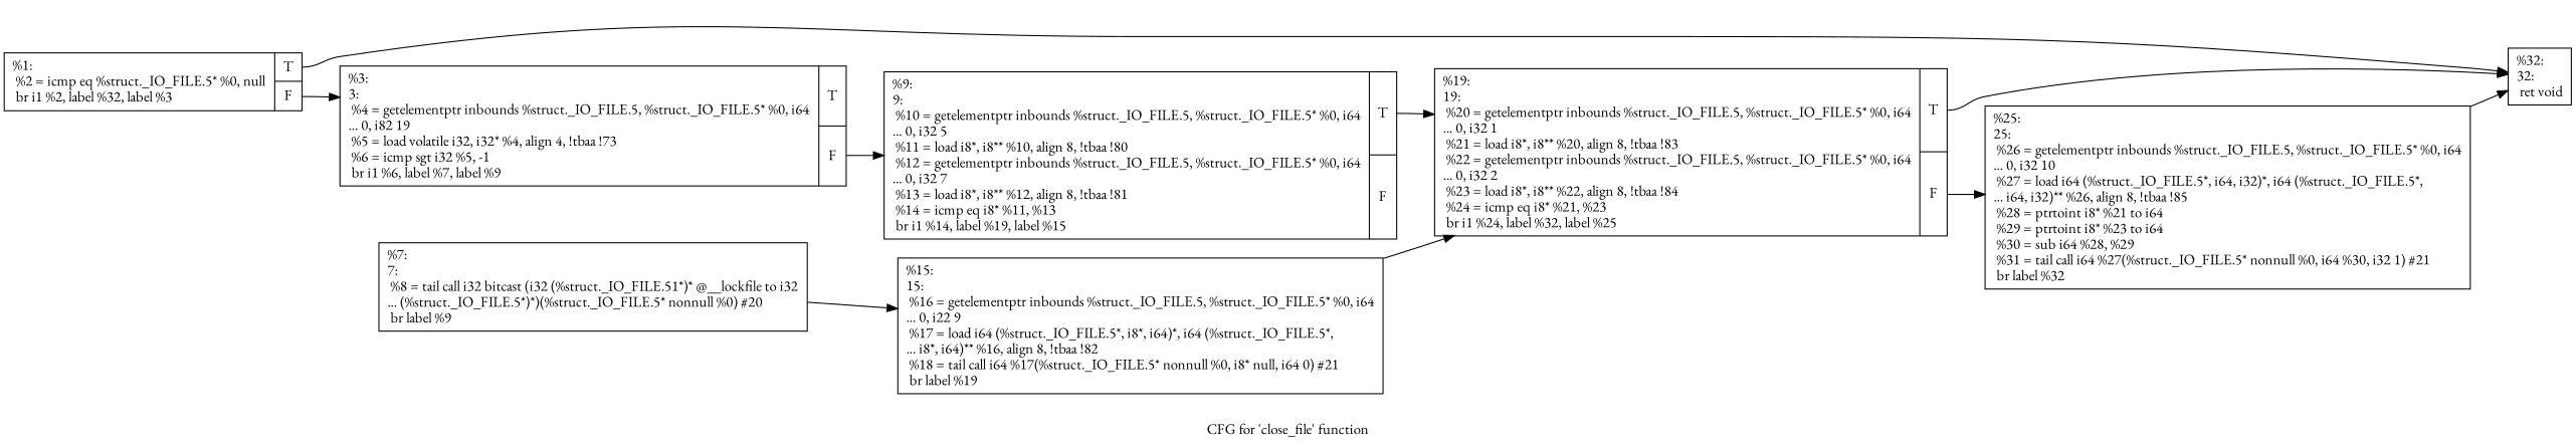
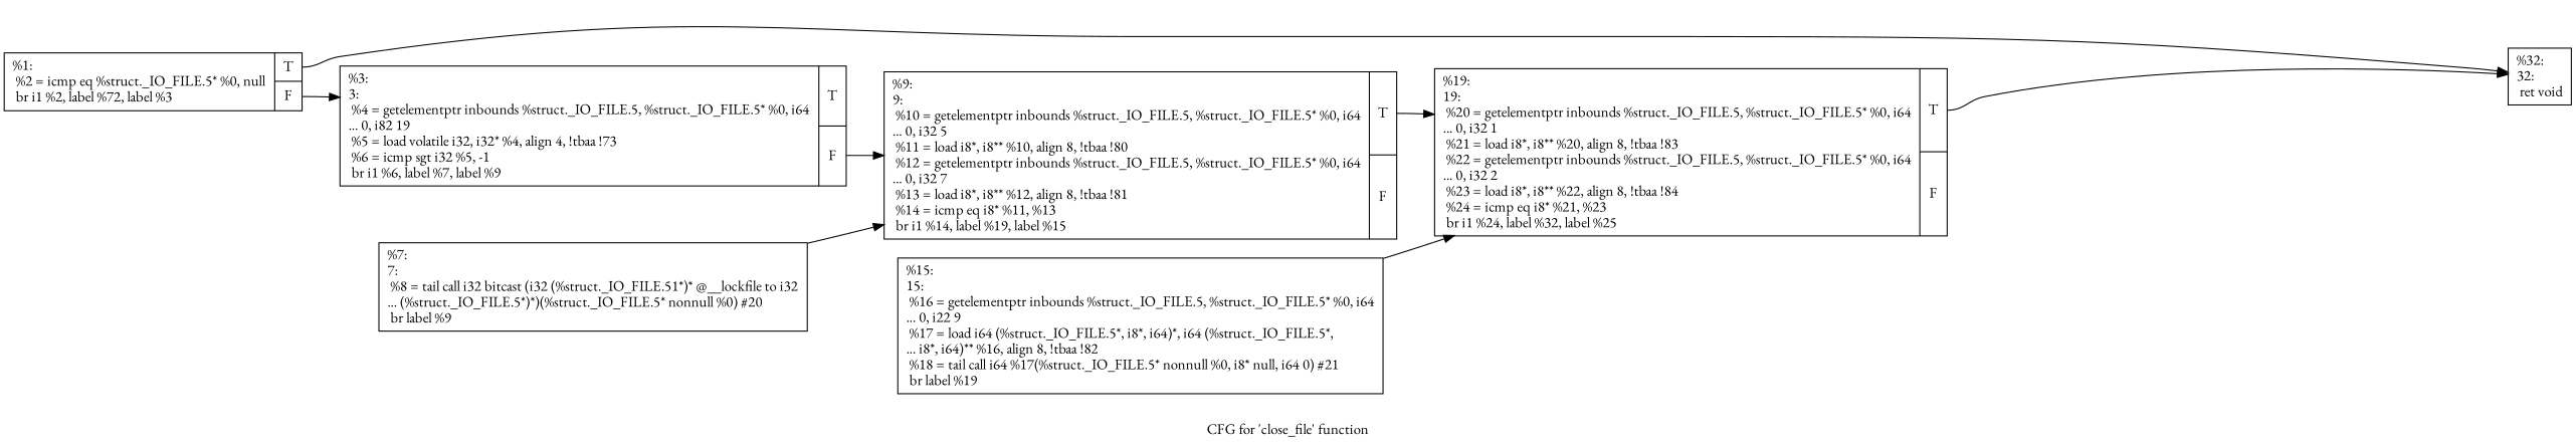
  digraph {
    fontname="EB Garamond"
    label="CFG for 'close_file' function"
    rankdir=LR
    node [fontname="EB Garamond" shape=record]
    edge [fontname="EB Garamond" tailport=s0]
-   n1 [label="{%1:\l  %2 = icmp eq %struct._IO_FILE.5* %0, null\l  br i1 %2, label %32, label %3\l|{<s0>T|<s1>F}}"]
+   n1 [label="{%1:\l  %2 = icmp eq %struct._IO_FILE.5* %0, null\l  br i1 %2, label %72, label %3\l|{<s0>T|<s1>F}}"]
    n2 [label="{%32:\l32:                                               \l  ret void\l}"]
    n3 [label="{%3:\l3:                                                \l  %4 = getelementptr inbounds %struct._IO_FILE.5, %struct._IO_FILE.5* %0, i64\l... 0, i82 19\l  %5 = load volatile i32, i32* %4, align 4, !tbaa !73\l  %6 = icmp sgt i32 %5, -1\l  br i1 %6, label %7, label %9\l|{<s0>T|<s1>F}}"]
    n4 [label="{%9:\l9:                                                \l  %10 = getelementptr inbounds %struct._IO_FILE.5, %struct._IO_FILE.5* %0, i64\l... 0, i32 5\l  %11 = load i8*, i8** %10, align 8, !tbaa !80\l  %12 = getelementptr inbounds %struct._IO_FILE.5, %struct._IO_FILE.5* %0, i64\l... 0, i32 7\l  %13 = load i8*, i8** %12, align 8, !tbaa !81\l  %14 = icmp eq i8* %11, %13\l  br i1 %14, label %19, label %15\l|{<s0>T|<s1>F}}"]
    n5 [label="{%7:\l7:                                                \l  %8 = tail call i32 bitcast (i32 (%struct._IO_FILE.51*)* @__lockfile to i32\l... (%struct._IO_FILE.5*)*)(%struct._IO_FILE.5* nonnull %0) #20\l  br label %9\l}"]
    n6 [label="{%19:\l19:                                               \l  %20 = getelementptr inbounds %struct._IO_FILE.5, %struct._IO_FILE.5* %0, i64\l... 0, i32 1\l  %21 = load i8*, i8** %20, align 8, !tbaa !83\l  %22 = getelementptr inbounds %struct._IO_FILE.5, %struct._IO_FILE.5* %0, i64\l... 0, i32 2\l  %23 = load i8*, i8** %22, align 8, !tbaa !84\l  %24 = icmp eq i8* %21, %23\l  br i1 %24, label %32, label %25\l|{<s0>T|<s1>F}}"]
-   n7 [label="{%25:\l25:                                               \l  %26 = getelementptr inbounds %struct._IO_FILE.5, %struct._IO_FILE.5* %0, i64\l... 0, i32 10\l  %27 = load i64 (%struct._IO_FILE.5*, i64, i32)*, i64 (%struct._IO_FILE.5*,\l... i64, i32)** %26, align 8, !tbaa !85\l  %28 = ptrtoint i8* %21 to i64\l  %29 = ptrtoint i8* %23 to i64\l  %30 = sub i64 %28, %29\l  %31 = tail call i64 %27(%struct._IO_FILE.5* nonnull %0, i64 %30, i32 1) #21\l  br label %32\l}"]
    n8 [label="{%15:\l15:                                               \l  %16 = getelementptr inbounds %struct._IO_FILE.5, %struct._IO_FILE.5* %0, i64\l... 0, i22 9\l  %17 = load i64 (%struct._IO_FILE.5*, i8*, i64)*, i64 (%struct._IO_FILE.5*,\l... i8*, i64)** %16, align 8, !tbaa !82\l  %18 = tail call i64 %17(%struct._IO_FILE.5* nonnull %0, i8* null, i64 0) #21\l  br label %19\l}"]
    n1 -> n2
    n1 -> n3 [tailport=s1]
    n3 -> n4 [tailport=s1]
    n4 -> n6
-   n5 -> n8
+   n5 -> n4
    n6 -> n2
-   n6 -> n7 [tailport=s1]
-   n7 -> n2
    n8 -> n6
  }
